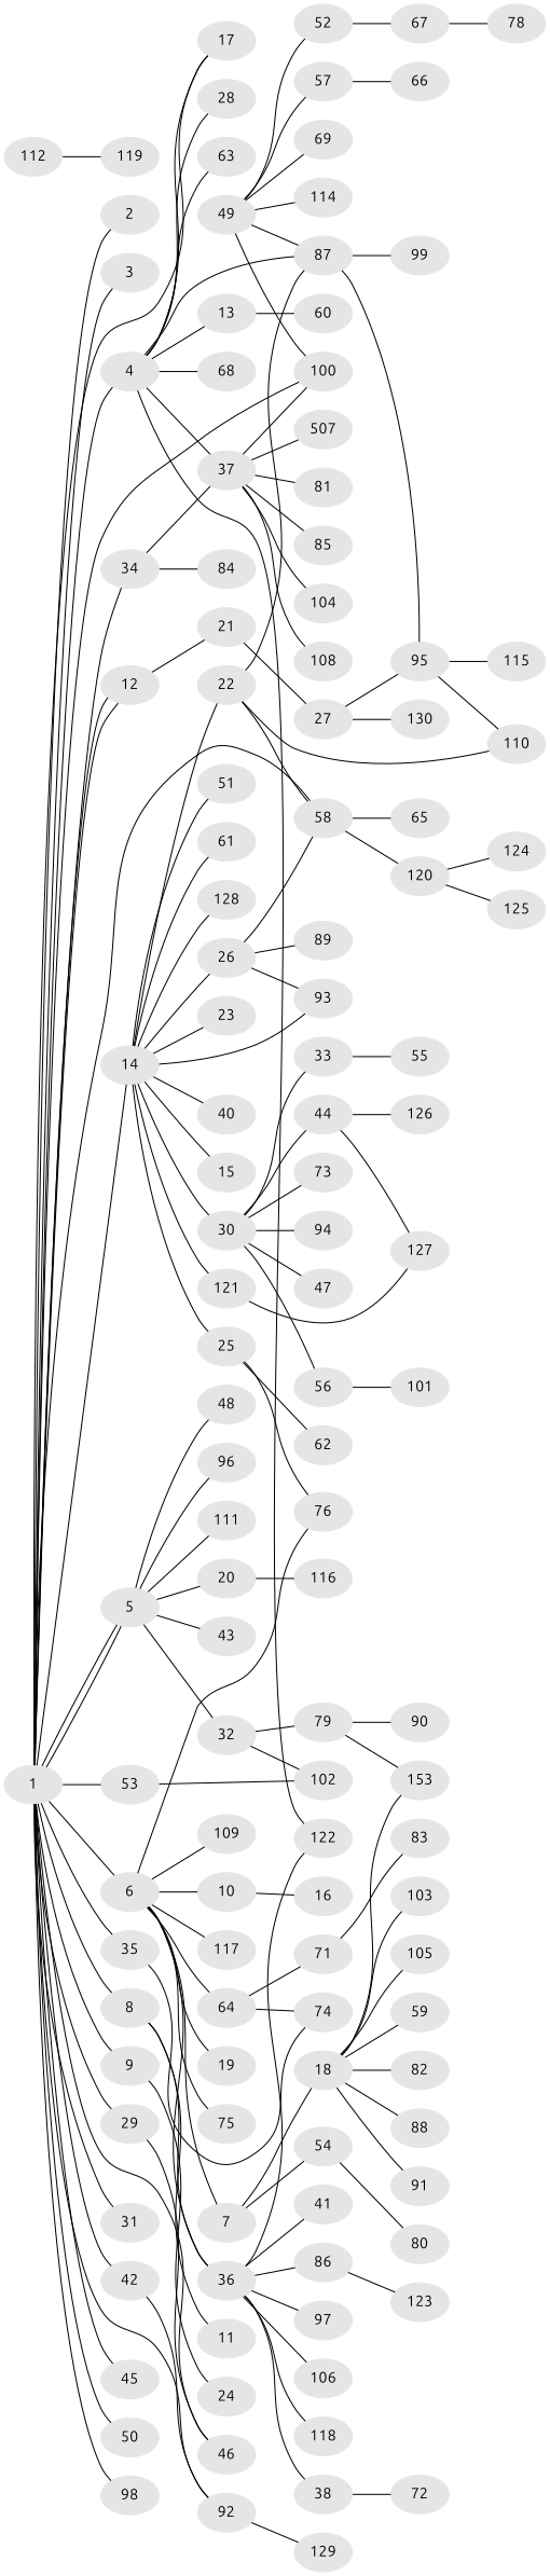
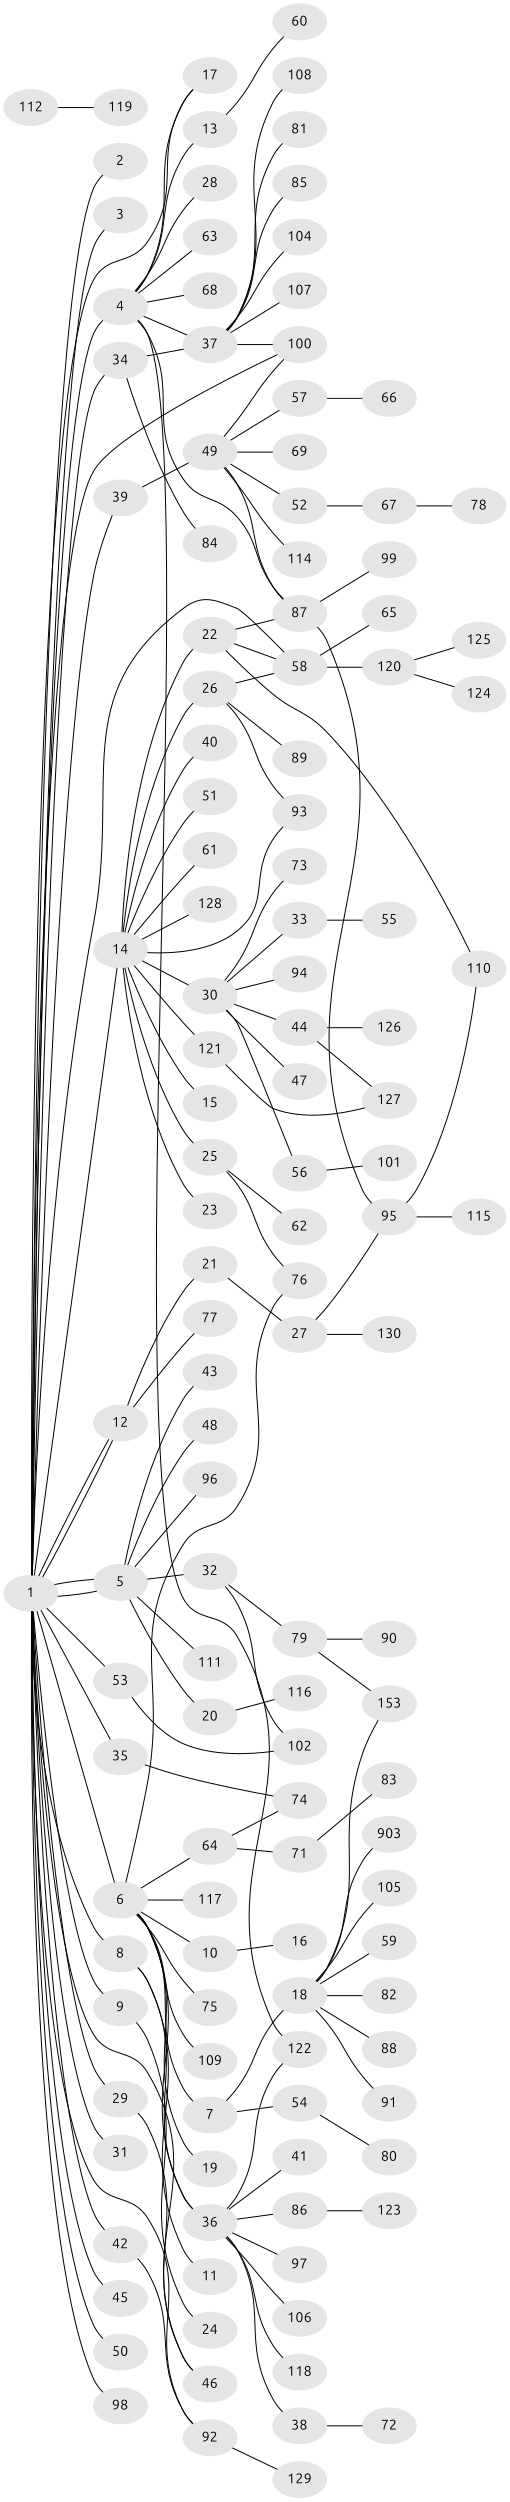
  graph {
    fontname=Ubuntu
    rankdir=LR
    node [color=gray90 fontname=Ubuntu style=filled]
    edge [fontname=Ubuntu]
    1
    2
    3
    4
    5
    6
    8
    9
    12
    14
    17
    29
    31
    34
    35
+   39
    42
    45
    46
    50
    53
    58
    92
    98
    100
    13
    28
    37
    63
    68
    87
    122
    20
    32
    43
    48
    96
    111
    7
    10
    19
    36
    64
    75
    76
    109
    117
    11
    24
    21
+   77
    15
    22
    23
    25
    26
    30
    40
    51
    61
    93
    121
    128
    84
    74
    49
    102
    65
    120
    129
    60
    81
    85
    104
-   107 [label=507]
+   107
    108
    95
    99
    116
    79
    18
    54
    16
    38
    41
    86
    97
    106
    118
    71
    59
    82
    88
    91
-   103
+   103 [label=903]
    105
    n97 [label=153]
    80
    27
    110
    62
    89
    33
    44
    47
    56
    73
    94
    127
    130
    115
    55
    126
    101
    90
    72
    123
    112
    119
    52
    57
    69
    114
    67
    66
    78
    124
    125
    83
    1 -- 2
    1 -- 3
    1 -- 4
    1 -- 5
    1 -- 5
    1 -- 6
    1 -- 8
    1 -- 9
    1 -- 12
    1 -- 12
    1 -- 14
    1 -- 17
    1 -- 29
    1 -- 31
    1 -- 34
    1 -- 35
+   1 -- 39
    1 -- 42
    1 -- 45
    1 -- 46
    1 -- 50
    1 -- 53
    1 -- 58
    1 -- 92
    1 -- 98
    1 -- 100
    4 -- 17
    4 -- 13
    4 -- 28
    4 -- 37
    4 -- 63
    4 -- 68
    4 -- 87
    4 -- 122
    5 -- 20
    5 -- 32
    5 -- 43
    5 -- 48
    5 -- 96
    5 -- 111
    6 -- 7
    6 -- 10
    6 -- 19
    6 -- 36
    6 -- 64
    6 -- 75
    6 -- 76
    6 -- 109
    6 -- 117
    8 -- 36
    8 -- 11
    9 -- 24
    12 -- 21
+   12 -- 77
    14 -- 15
    14 -- 22
    14 -- 23
    14 -- 25
    14 -- 26
    14 -- 30
    14 -- 40
    14 -- 51
    14 -- 61
    14 -- 93
    14 -- 121
    14 -- 128
    29 -- 46
    34 -- 37
    34 -- 84
    35 -- 74
+   39 -- 49
    42 -- 92
    53 -- 102
    58 -- 65
    58 -- 120
    92 -- 129
    13 -- 60
    37 -- 100
    37 -- 81
    37 -- 85
    37 -- 104
    37 -- 107
    37 -- 108
    87 -- 95
    87 -- 99
    20 -- 116
    32 -- 102
    32 -- 79
    7 -- 18
    7 -- 54
    10 -- 16
    36 -- 122
    36 -- 38
    36 -- 41
    36 -- 86
    36 -- 97
    36 -- 106
    36 -- 118
    64 -- 74
    64 -- 71
    21 -- 27
    22 -- 58
    22 -- 87
    22 -- 110
    25 -- 76
    25 -- 62
    26 -- 58
    26 -- 93
    26 -- 89
    30 -- 33
    30 -- 44
    30 -- 47
    30 -- 56
    30 -- 73
    30 -- 94
    121 -- 127
    49 -- 100
    49 -- 87
    49 -- 52
    49 -- 57
    49 -- 69
    49 -- 114
    120 -- 124
    120 -- 125
    95 -- 110
    95 -- 115
    79 -- n97
    79 -- 90
    18 -- 59
    18 -- 82
    18 -- 88
    18 -- 91
    18 -- 103
    18 -- 105
    18 -- n97
    54 -- 80
    38 -- 72
    86 -- 123
    71 -- 83
    27 -- 95
    27 -- 130
    33 -- 55
    44 -- 127
    44 -- 126
    56 -- 101
    112 -- 119
    52 -- 67
    57 -- 66
    67 -- 78
  }
